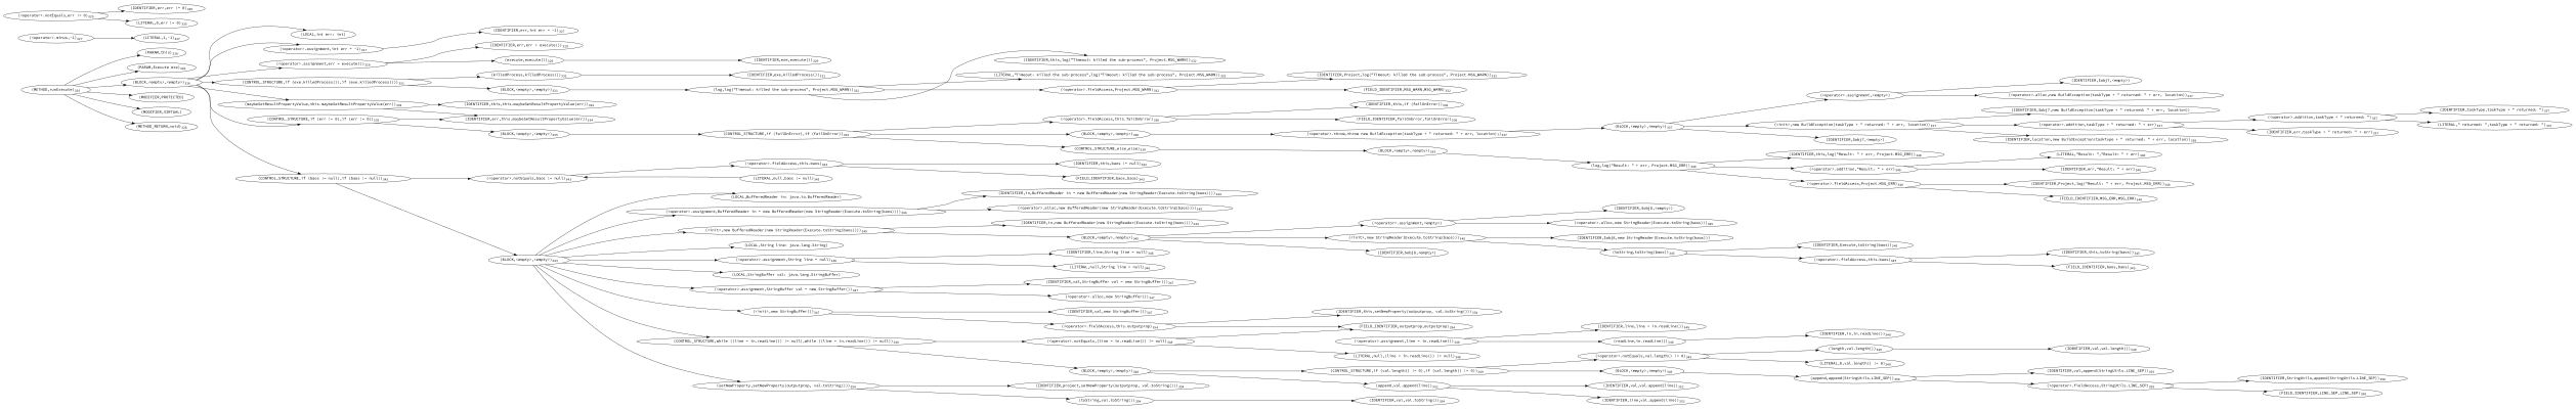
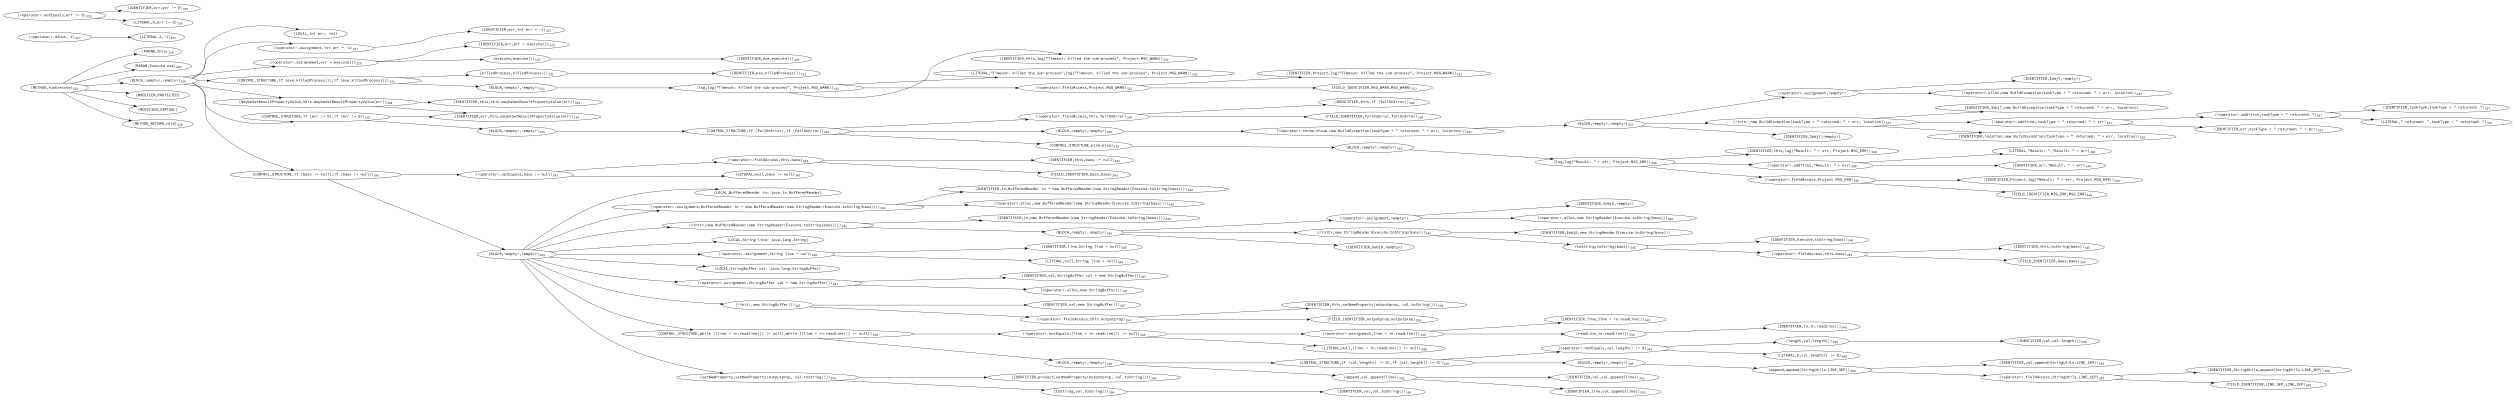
  digraph {
    fontname="Source Code Pro"
    rankdir=LR
    node [fontname="Source Code Pro"]
    edge [fontname="Source Code Pro"]
    n1 [label=<(METHOD,runExecute)<SUB>326</SUB>>]
    n2 [label=<(PARAM,this)<SUB>326</SUB>>]
    n3 [label=<(PARAM,Execute exe)<SUB>326</SUB>>]
    n4 [label=<(BLOCK,&lt;empty&gt;,&lt;empty&gt;)<SUB>326</SUB>>]
    n5 [label=<(MODIFIER,PROTECTED)>]
    n6 [label=<(MODIFIER,VIRTUAL)>]
    n7 [label=<(METHOD_RETURN,void)<SUB>326</SUB>>]
    n8 [label=<(LOCAL,int err: int)>]
    n9 [label=<(&lt;operator&gt;.assignment,int err = -1)<SUB>327</SUB>>]
    n10 [label=<(&lt;operator&gt;.assignment,err = execute())<SUB>329</SUB>>]
    n11 [label=<(CONTROL_STRUCTURE,if (exe.killedProcess()),if (exe.killedProcess()))<SUB>331</SUB>>]
    n12 [label=<(maybeSetResultPropertyValue,this.maybeSetResultPropertyValue(err))<SUB>334</SUB>>]
    n13 [label=<(CONTROL_STRUCTURE,if (err != 0),if (err != 0))<SUB>335</SUB>>]
    n14 [label=<(CONTROL_STRUCTURE,if (baos != null),if (baos != null))<SUB>343</SUB>>]
    n15 [label=<(IDENTIFIER,err,int err = -1)<SUB>327</SUB>>]
    n16 [label=<(IDENTIFIER,err,err = execute())<SUB>329</SUB>>]
    n17 [label=<(execute,execute())<SUB>329</SUB>>]
    n18 [label=<(killedProcess,killedProcess())<SUB>331</SUB>>]
    n19 [label=<(BLOCK,&lt;empty&gt;,&lt;empty&gt;)<SUB>331</SUB>>]
    n20 [label=<(IDENTIFIER,this,this.maybeSetResultPropertyValue(err))<SUB>334</SUB>>]
    n21 [label=<(IDENTIFIER,err,this.maybeSetResultPropertyValue(err))<SUB>334</SUB>>]
    n22 [label=<(BLOCK,&lt;empty&gt;,&lt;empty&gt;)<SUB>335</SUB>>]
    n23 [label=<(&lt;operator&gt;.notEquals,baos != null)<SUB>343</SUB>>]
    n24 [label=<(BLOCK,&lt;empty&gt;,&lt;empty&gt;)<SUB>343</SUB>>]
    n25 [label=<(&lt;operator&gt;.minus,-1)<SUB>327</SUB>>]
    n26 [label=<(LITERAL,1,-1)<SUB>327</SUB>>]
    n27 [label=<(IDENTIFIER,exe,execute())<SUB>329</SUB>>]
    n28 [label=<(IDENTIFIER,exe,killedProcess())<SUB>331</SUB>>]
    n29 [label=<(log,log(&quot;Timeout: killed the sub-process&quot;, Project.MSG_WARN))<SUB>332</SUB>>]
    n30 [label=<(IDENTIFIER,this,log(&quot;Timeout: killed the sub-process&quot;, Project.MSG_WARN))<SUB>332</SUB>>]
    n31 [label=<(LITERAL,&quot;Timeout: killed the sub-process&quot;,log(&quot;Timeout: killed the sub-process&quot;, Project.MSG_WARN))<SUB>332</SUB>>]
    n32 [label=<(&lt;operator&gt;.fieldAccess,Project.MSG_WARN)<SUB>332</SUB>>]
    n33 [label=<(IDENTIFIER,Project,log(&quot;Timeout: killed the sub-process&quot;, Project.MSG_WARN))<SUB>332</SUB>>]
    n34 [label=<(FIELD_IDENTIFIER,MSG_WARN,MSG_WARN)<SUB>332</SUB>>]
    n35 [label=<(&lt;operator&gt;.notEquals,err != 0)<SUB>335</SUB>>]
    n36 [label=<(IDENTIFIER,err,err != 0)<SUB>335</SUB>>]
    n37 [label=<(LITERAL,0,err != 0)<SUB>335</SUB>>]
    n38 [label=<(CONTROL_STRUCTURE,if (failOnError),if (failOnError))<SUB>336</SUB>>]
    n39 [label=<(&lt;operator&gt;.fieldAccess,this.failOnError)<SUB>336</SUB>>]
    n40 [label=<(BLOCK,&lt;empty&gt;,&lt;empty&gt;)<SUB>336</SUB>>]
    n41 [label=<(CONTROL_STRUCTURE,else,else)<SUB>339</SUB>>]
    n42 [label=<(IDENTIFIER,this,if (failOnError))<SUB>336</SUB>>]
    n43 [label=<(FIELD_IDENTIFIER,failOnError,failOnError)<SUB>336</SUB>>]
    n44 [label=<(&lt;operator&gt;.throw,throw new BuildException(taskType + &quot; returned: &quot; + err, location);)<SUB>337</SUB>>]
    n45 [label=<(BLOCK,&lt;empty&gt;,&lt;empty&gt;)<SUB>339</SUB>>]
    n46 [label=<(BLOCK,&lt;empty&gt;,&lt;empty&gt;)<SUB>337</SUB>>]
    n47 [label=<(&lt;operator&gt;.assignment,&lt;empty&gt;)>]
    n48 [label=<(&lt;init&gt;,new BuildException(taskType + &quot; returned: &quot; + err, location))<SUB>337</SUB>>]
    n49 [label=<(IDENTIFIER,$obj7,&lt;empty&gt;)>]
    n50 [label=<(IDENTIFIER,$obj7,&lt;empty&gt;)>]
    n51 [label=<(&lt;operator&gt;.alloc,new BuildException(taskType + &quot; returned: &quot; + err, location))<SUB>337</SUB>>]
    n52 [label=<(IDENTIFIER,$obj7,new BuildException(taskType + &quot; returned: &quot; + err, location))>]
    n53 [label=<(&lt;operator&gt;.addition,taskType + &quot; returned: &quot; + err)<SUB>337</SUB>>]
    n54 [label=<(IDENTIFIER,location,new BuildException(taskType + &quot; returned: &quot; + err, location))<SUB>338</SUB>>]
    n55 [label=<(&lt;operator&gt;.addition,taskType + &quot; returned: &quot;)<SUB>337</SUB>>]
    n56 [label=<(IDENTIFIER,err,taskType + &quot; returned: &quot; + err)<SUB>337</SUB>>]
    n57 [label=<(IDENTIFIER,taskType,taskType + &quot; returned: &quot;)<SUB>337</SUB>>]
    n58 [label=<(LITERAL,&quot; returned: &quot;,taskType + &quot; returned: &quot;)<SUB>337</SUB>>]
    n59 [label=<(log,log(&quot;Result: &quot; + err, Project.MSG_ERR))<SUB>340</SUB>>]
    n60 [label=<(IDENTIFIER,this,log(&quot;Result: &quot; + err, Project.MSG_ERR))<SUB>340</SUB>>]
    n61 [label=<(&lt;operator&gt;.addition,&quot;Result: &quot; + err)<SUB>340</SUB>>]
    n62 [label=<(&lt;operator&gt;.fieldAccess,Project.MSG_ERR)<SUB>340</SUB>>]
    n63 [label=<(LITERAL,&quot;Result: &quot;,&quot;Result: &quot; + err)<SUB>340</SUB>>]
    n64 [label=<(IDENTIFIER,err,&quot;Result: &quot; + err)<SUB>340</SUB>>]
    n65 [label=<(IDENTIFIER,Project,log(&quot;Result: &quot; + err, Project.MSG_ERR))<SUB>340</SUB>>]
    n66 [label=<(FIELD_IDENTIFIER,MSG_ERR,MSG_ERR)<SUB>340</SUB>>]
    n67 [label=<(&lt;operator&gt;.fieldAccess,this.baos)<SUB>343</SUB>>]
    n68 [label=<(LITERAL,null,baos != null)<SUB>343</SUB>>]
    n69 [label=<(LOCAL,BufferedReader in: java.io.BufferedReader)>]
    n70 [label=<(&lt;operator&gt;.assignment,BufferedReader in = new BufferedReader(new StringReader(Execute.toString(baos))))<SUB>344</SUB>>]
    n71 [label=<(&lt;init&gt;,new BufferedReader(new StringReader(Execute.toString(baos))))<SUB>345</SUB>>]
    n72 [label=<(LOCAL,String line: java.lang.String)>]
    n73 [label=<(&lt;operator&gt;.assignment,String line = null)<SUB>346</SUB>>]
    n74 [label=<(LOCAL,StringBuffer val: java.lang.StringBuffer)>]
    n75 [label=<(&lt;operator&gt;.assignment,StringBuffer val = new StringBuffer())<SUB>347</SUB>>]
    n76 [label=<(&lt;init&gt;,new StringBuffer())<SUB>347</SUB>>]
    n77 [label=<(CONTROL_STRUCTURE,while ((line = in.readLine()) != null),while ((line = in.readLine()) != null))<SUB>348</SUB>>]
    n78 [label=<(setNewProperty,setNewProperty(outputprop, val.toString()))<SUB>354</SUB>>]
    n79 [label=<(IDENTIFIER,this,baos != null)<SUB>343</SUB>>]
    n80 [label=<(FIELD_IDENTIFIER,baos,baos)<SUB>343</SUB>>]
    n81 [label=<(IDENTIFIER,in,BufferedReader in = new BufferedReader(new StringReader(Execute.toString(baos))))<SUB>344</SUB>>]
    n82 [label=<(&lt;operator&gt;.alloc,new BufferedReader(new StringReader(Execute.toString(baos))))<SUB>345</SUB>>]
    n83 [label=<(IDENTIFIER,in,new BufferedReader(new StringReader(Execute.toString(baos))))<SUB>344</SUB>>]
    n84 [label=<(BLOCK,&lt;empty&gt;,&lt;empty&gt;)<SUB>345</SUB>>]
    n85 [label=<(IDENTIFIER,line,String line = null)<SUB>346</SUB>>]
    n86 [label=<(LITERAL,null,String line = null)<SUB>346</SUB>>]
    n87 [label=<(IDENTIFIER,val,StringBuffer val = new StringBuffer())<SUB>347</SUB>>]
    n88 [label=<(&lt;operator&gt;.alloc,new StringBuffer())<SUB>347</SUB>>]
    n89 [label=<(IDENTIFIER,val,new StringBuffer())<SUB>347</SUB>>]
    n90 [label=<(&lt;operator&gt;.fieldAccess,this.outputprop)<SUB>354</SUB>>]
    n91 [label=<(&lt;operator&gt;.notEquals,(line = in.readLine()) != null)<SUB>348</SUB>>]
    n92 [label=<(BLOCK,&lt;empty&gt;,&lt;empty&gt;)<SUB>348</SUB>>]
    n93 [label=<(IDENTIFIER,project,setNewProperty(outputprop, val.toString()))<SUB>354</SUB>>]
    n94 [label=<(toString,val.toString())<SUB>354</SUB>>]
    n95 [label=<(&lt;operator&gt;.assignment,&lt;empty&gt;)>]
    n96 [label=<(&lt;init&gt;,new StringReader(Execute.toString(baos)))<SUB>345</SUB>>]
    n97 [label=<(IDENTIFIER,$obj8,&lt;empty&gt;)>]
    n98 [label=<(IDENTIFIER,$obj8,&lt;empty&gt;)>]
    n99 [label=<(&lt;operator&gt;.alloc,new StringReader(Execute.toString(baos)))<SUB>345</SUB>>]
    n100 [label=<(IDENTIFIER,$obj8,new StringReader(Execute.toString(baos)))>]
    n101 [label=<(toString,toString(baos))<SUB>345</SUB>>]
    n102 [label=<(IDENTIFIER,Execute,toString(baos))<SUB>345</SUB>>]
    n103 [label=<(&lt;operator&gt;.fieldAccess,this.baos)<SUB>345</SUB>>]
    n104 [label=<(IDENTIFIER,this,toString(baos))<SUB>345</SUB>>]
    n105 [label=<(FIELD_IDENTIFIER,baos,baos)<SUB>345</SUB>>]
    n106 [label=<(&lt;operator&gt;.assignment,line = in.readLine())<SUB>348</SUB>>]
    n107 [label=<(LITERAL,null,(line = in.readLine()) != null)<SUB>348</SUB>>]
    n108 [label=<(CONTROL_STRUCTURE,if (val.length() != 0),if (val.length() != 0))<SUB>349</SUB>>]
    n109 [label=<(append,val.append(line))<SUB>352</SUB>>]
    n110 [label=<(IDENTIFIER,line,line = in.readLine())<SUB>348</SUB>>]
    n111 [label=<(readLine,in.readLine())<SUB>348</SUB>>]
    n112 [label=<(IDENTIFIER,in,in.readLine())<SUB>348</SUB>>]
    n113 [label=<(&lt;operator&gt;.notEquals,val.length() != 0)<SUB>349</SUB>>]
    n114 [label=<(BLOCK,&lt;empty&gt;,&lt;empty&gt;)<SUB>349</SUB>>]
    n115 [label=<(IDENTIFIER,val,val.append(line))<SUB>352</SUB>>]
    n116 [label=<(IDENTIFIER,line,val.append(line))<SUB>352</SUB>>]
    n117 [label=<(length,val.length())<SUB>349</SUB>>]
    n118 [label=<(LITERAL,0,val.length() != 0)<SUB>349</SUB>>]
    n119 [label=<(append,append(StringUtils.LINE_SEP))<SUB>350</SUB>>]
    n120 [label=<(IDENTIFIER,val,val.length())<SUB>349</SUB>>]
    n121 [label=<(IDENTIFIER,val,append(StringUtils.LINE_SEP))<SUB>350</SUB>>]
    n122 [label=<(&lt;operator&gt;.fieldAccess,StringUtils.LINE_SEP)<SUB>350</SUB>>]
    n123 [label=<(IDENTIFIER,StringUtils,append(StringUtils.LINE_SEP))<SUB>350</SUB>>]
    n124 [label=<(FIELD_IDENTIFIER,LINE_SEP,LINE_SEP)<SUB>350</SUB>>]
    n125 [label=<(IDENTIFIER,this,setNewProperty(outputprop, val.toString()))<SUB>354</SUB>>]
    n126 [label=<(FIELD_IDENTIFIER,outputprop,outputprop)<SUB>354</SUB>>]
    n127 [label=<(IDENTIFIER,val,val.toString())<SUB>354</SUB>>]
    n1 -> n2
    n1 -> n3
    n1 -> n4
    n1 -> n5
    n1 -> n6
    n1 -> n7
    n4 -> n8
    n4 -> n9
    n4 -> n10
    n4 -> n11
    n4 -> n12
    n4 -> n13
    n4 -> n14
    n9 -> n15
    n10 -> n16
    n10 -> n17
    n11 -> n18
    n11 -> n19
    n12 -> n20
    n12 -> n21
    n13 -> n21
    n13 -> n22
    n14 -> n23
    n14 -> n24
    n17 -> n27
    n18 -> n28
    n19 -> n29
    n22 -> n38
    n23 -> n67
-   n68 -> n23
+   n23 -> n68
    n24 -> n69
    n24 -> n70
    n24 -> n71
    n24 -> n72
    n24 -> n73
    n24 -> n74
    n24 -> n75
    n24 -> n76
    n24 -> n77
    n24 -> n78
    n25 -> n26
    n29 -> n30
    n29 -> n31
    n29 -> n32
    n32 -> n33
    n32 -> n34
    n35 -> n36
    n35 -> n37
    n38 -> n39
    n38 -> n40
    n38 -> n41
    n39 -> n42
    n39 -> n43
    n40 -> n44
    n41 -> n45
    n44 -> n46
    n45 -> n59
    n46 -> n47
    n46 -> n48
    n46 -> n49
    n47 -> n50
    n47 -> n51
    n48 -> n52
    n48 -> n53
    n48 -> n54
    n53 -> n55
    n53 -> n56
    n55 -> n57
    n55 -> n58
    n59 -> n60
    n59 -> n61
    n59 -> n62
    n61 -> n63
    n61 -> n64
    n62 -> n65
    n62 -> n66
    n67 -> n79
    n67 -> n80
    n70 -> n81
    n70 -> n82
    n71 -> n83
    n71 -> n84
    n73 -> n85
    n73 -> n86
    n75 -> n87
    n75 -> n88
    n76 -> n89
    n76 -> n90
    n77 -> n91
    n77 -> n92
    n78 -> n93
    n78 -> n94
    n84 -> n95
    n84 -> n96
    n84 -> n97
    n90 -> n125
    n90 -> n126
-   n91 -> n126
+   n91 -> n106
    n91 -> n107
    n92 -> n108
    n92 -> n109
    n94 -> n127
    n95 -> n98
    n95 -> n99
    n96 -> n100
    n96 -> n101
    n101 -> n102
    n101 -> n103
    n103 -> n104
    n103 -> n105
    n106 -> n110
    n106 -> n111
    n108 -> n113
    n108 -> n114
    n109 -> n115
    n109 -> n116
    n111 -> n112
    n113 -> n117
    n113 -> n118
    n114 -> n119
    n117 -> n120
    n119 -> n121
    n119 -> n122
    n122 -> n123
    n122 -> n124
  }
